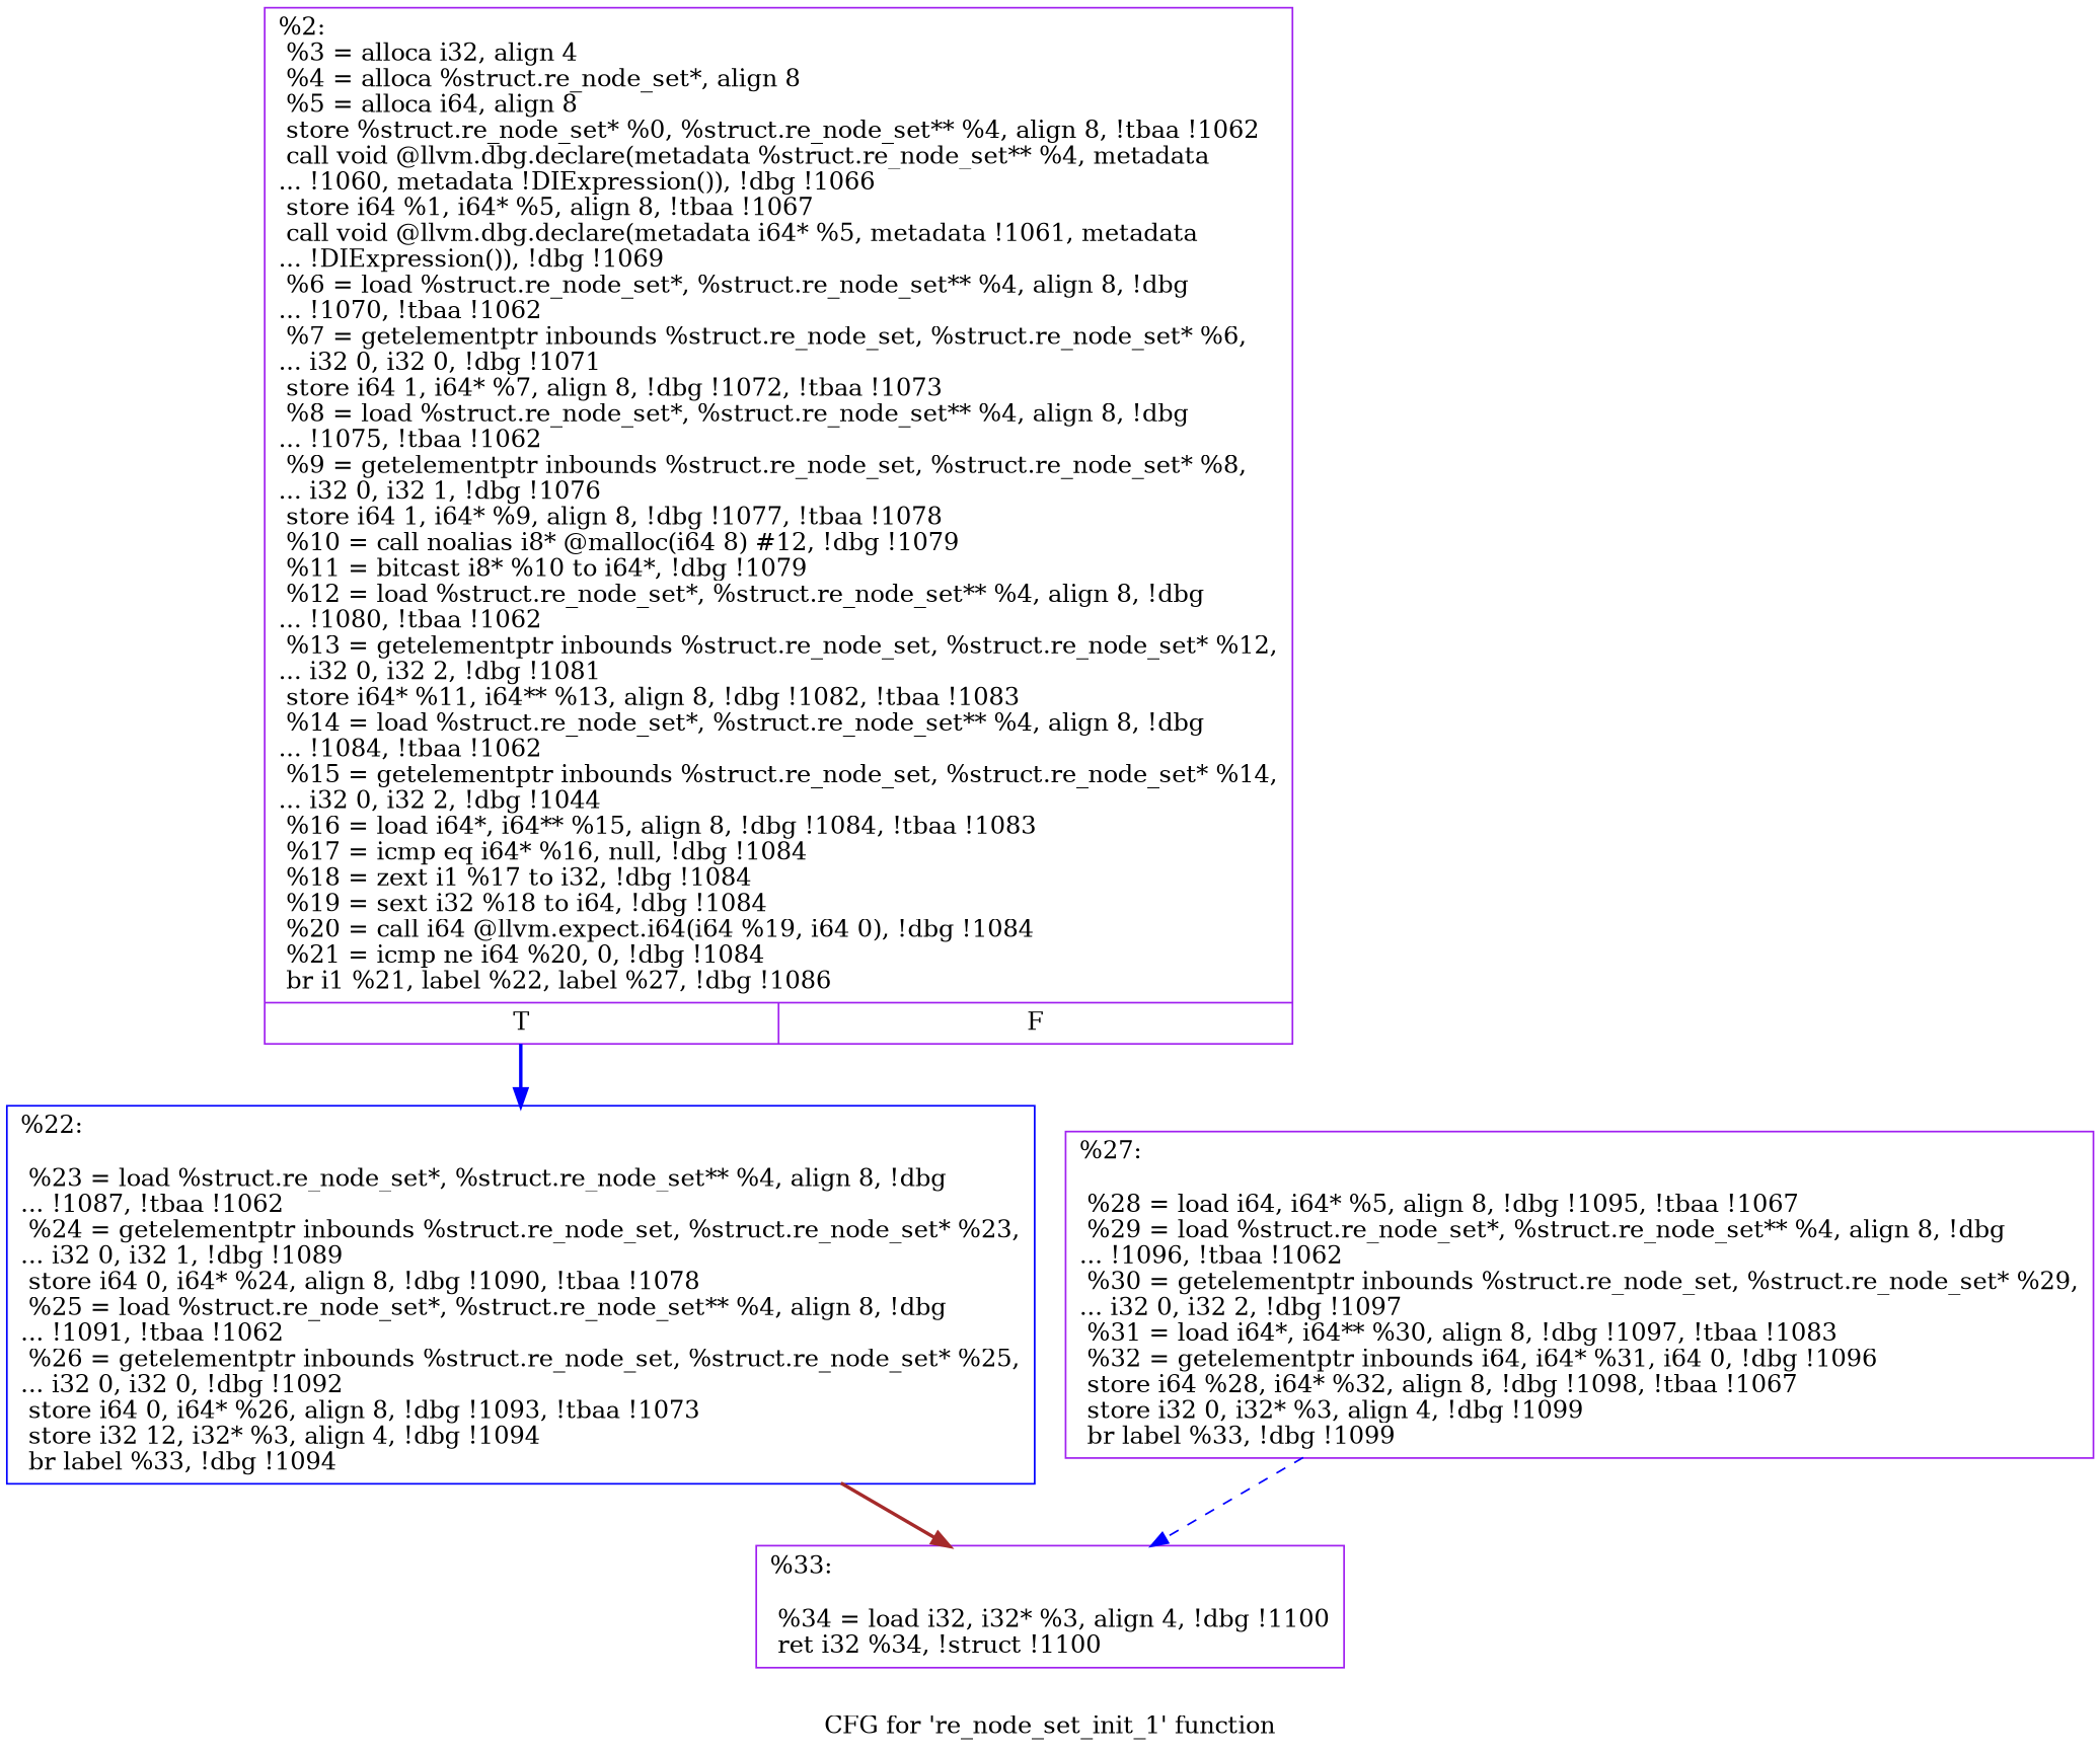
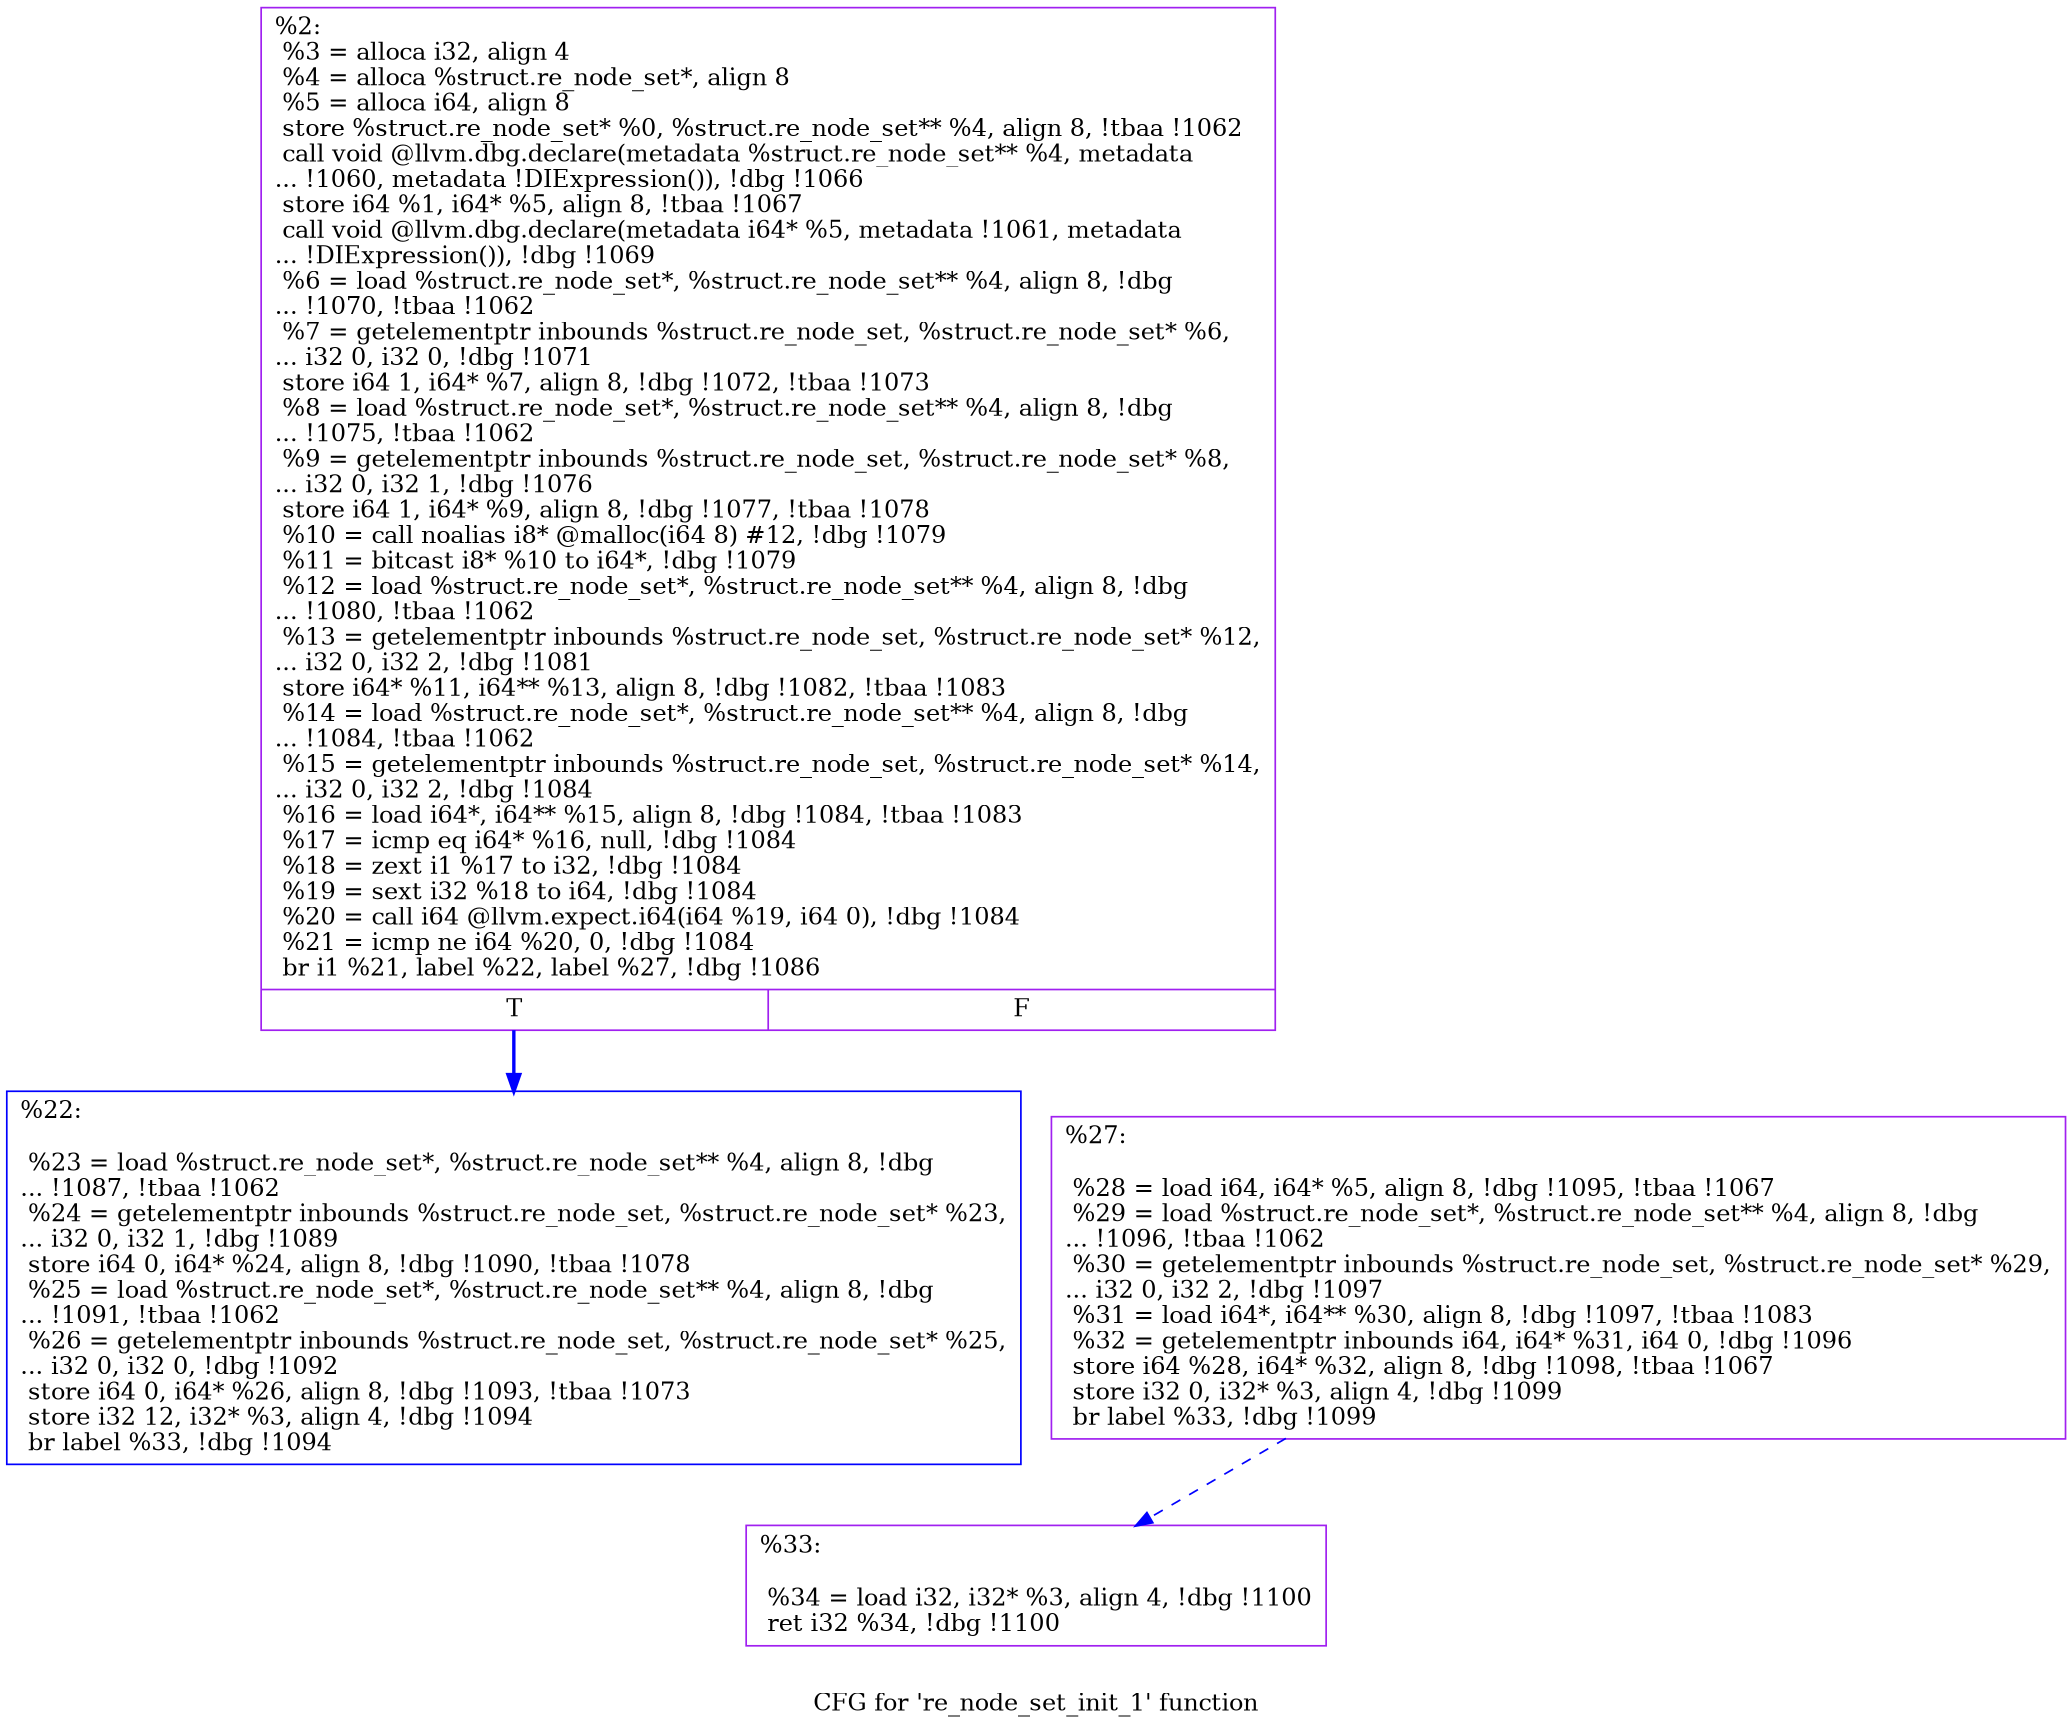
  digraph {
    label="CFG for 're_node_set_init_1' function"
    node [color=purple shape=record]
    edge [color=blue style=bold]
-   n1 [label="{%2:\l  %3 = alloca i32, align 4\l  %4 = alloca %struct.re_node_set*, align 8\l  %5 = alloca i64, align 8\l  store %struct.re_node_set* %0, %struct.re_node_set** %4, align 8, !tbaa !1062\l  call void @llvm.dbg.declare(metadata %struct.re_node_set** %4, metadata\l... !1060, metadata !DIExpression()), !dbg !1066\l  store i64 %1, i64* %5, align 8, !tbaa !1067\l  call void @llvm.dbg.declare(metadata i64* %5, metadata !1061, metadata\l... !DIExpression()), !dbg !1069\l  %6 = load %struct.re_node_set*, %struct.re_node_set** %4, align 8, !dbg\l... !1070, !tbaa !1062\l  %7 = getelementptr inbounds %struct.re_node_set, %struct.re_node_set* %6,\l... i32 0, i32 0, !dbg !1071\l  store i64 1, i64* %7, align 8, !dbg !1072, !tbaa !1073\l  %8 = load %struct.re_node_set*, %struct.re_node_set** %4, align 8, !dbg\l... !1075, !tbaa !1062\l  %9 = getelementptr inbounds %struct.re_node_set, %struct.re_node_set* %8,\l... i32 0, i32 1, !dbg !1076\l  store i64 1, i64* %9, align 8, !dbg !1077, !tbaa !1078\l  %10 = call noalias i8* @malloc(i64 8) #12, !dbg !1079\l  %11 = bitcast i8* %10 to i64*, !dbg !1079\l  %12 = load %struct.re_node_set*, %struct.re_node_set** %4, align 8, !dbg\l... !1080, !tbaa !1062\l  %13 = getelementptr inbounds %struct.re_node_set, %struct.re_node_set* %12,\l... i32 0, i32 2, !dbg !1081\l  store i64* %11, i64** %13, align 8, !dbg !1082, !tbaa !1083\l  %14 = load %struct.re_node_set*, %struct.re_node_set** %4, align 8, !dbg\l... !1084, !tbaa !1062\l  %15 = getelementptr inbounds %struct.re_node_set, %struct.re_node_set* %14,\l... i32 0, i32 2, !dbg !1044\l  %16 = load i64*, i64** %15, align 8, !dbg !1084, !tbaa !1083\l  %17 = icmp eq i64* %16, null, !dbg !1084\l  %18 = zext i1 %17 to i32, !dbg !1084\l  %19 = sext i32 %18 to i64, !dbg !1084\l  %20 = call i64 @llvm.expect.i64(i64 %19, i64 0), !dbg !1084\l  %21 = icmp ne i64 %20, 0, !dbg !1084\l  br i1 %21, label %22, label %27, !dbg !1086\l|{<s0>T|<s1>F}}"]
+   n1 [label="{%2:\l  %3 = alloca i32, align 4\l  %4 = alloca %struct.re_node_set*, align 8\l  %5 = alloca i64, align 8\l  store %struct.re_node_set* %0, %struct.re_node_set** %4, align 8, !tbaa !1062\l  call void @llvm.dbg.declare(metadata %struct.re_node_set** %4, metadata\l... !1060, metadata !DIExpression()), !dbg !1066\l  store i64 %1, i64* %5, align 8, !tbaa !1067\l  call void @llvm.dbg.declare(metadata i64* %5, metadata !1061, metadata\l... !DIExpression()), !dbg !1069\l  %6 = load %struct.re_node_set*, %struct.re_node_set** %4, align 8, !dbg\l... !1070, !tbaa !1062\l  %7 = getelementptr inbounds %struct.re_node_set, %struct.re_node_set* %6,\l... i32 0, i32 0, !dbg !1071\l  store i64 1, i64* %7, align 8, !dbg !1072, !tbaa !1073\l  %8 = load %struct.re_node_set*, %struct.re_node_set** %4, align 8, !dbg\l... !1075, !tbaa !1062\l  %9 = getelementptr inbounds %struct.re_node_set, %struct.re_node_set* %8,\l... i32 0, i32 1, !dbg !1076\l  store i64 1, i64* %9, align 8, !dbg !1077, !tbaa !1078\l  %10 = call noalias i8* @malloc(i64 8) #12, !dbg !1079\l  %11 = bitcast i8* %10 to i64*, !dbg !1079\l  %12 = load %struct.re_node_set*, %struct.re_node_set** %4, align 8, !dbg\l... !1080, !tbaa !1062\l  %13 = getelementptr inbounds %struct.re_node_set, %struct.re_node_set* %12,\l... i32 0, i32 2, !dbg !1081\l  store i64* %11, i64** %13, align 8, !dbg !1082, !tbaa !1083\l  %14 = load %struct.re_node_set*, %struct.re_node_set** %4, align 8, !dbg\l... !1084, !tbaa !1062\l  %15 = getelementptr inbounds %struct.re_node_set, %struct.re_node_set* %14,\l... i32 0, i32 2, !dbg !1084\l  %16 = load i64*, i64** %15, align 8, !dbg !1084, !tbaa !1083\l  %17 = icmp eq i64* %16, null, !dbg !1084\l  %18 = zext i1 %17 to i32, !dbg !1084\l  %19 = sext i32 %18 to i64, !dbg !1084\l  %20 = call i64 @llvm.expect.i64(i64 %19, i64 0), !dbg !1084\l  %21 = icmp ne i64 %20, 0, !dbg !1084\l  br i1 %21, label %22, label %27, !dbg !1086\l|{<s0>T|<s1>F}}"]
    n2 [color=blue label="{%22:\l\l  %23 = load %struct.re_node_set*, %struct.re_node_set** %4, align 8, !dbg\l... !1087, !tbaa !1062\l  %24 = getelementptr inbounds %struct.re_node_set, %struct.re_node_set* %23,\l... i32 0, i32 1, !dbg !1089\l  store i64 0, i64* %24, align 8, !dbg !1090, !tbaa !1078\l  %25 = load %struct.re_node_set*, %struct.re_node_set** %4, align 8, !dbg\l... !1091, !tbaa !1062\l  %26 = getelementptr inbounds %struct.re_node_set, %struct.re_node_set* %25,\l... i32 0, i32 0, !dbg !1092\l  store i64 0, i64* %26, align 8, !dbg !1093, !tbaa !1073\l  store i32 12, i32* %3, align 4, !dbg !1094\l  br label %33, !dbg !1094\l}"]
-   n3 [label="{%33:\l\l  %34 = load i32, i32* %3, align 4, !dbg !1100\l  ret i32 %34, !struct !1100\l}"]
+   n3 [label="{%33:\l\l  %34 = load i32, i32* %3, align 4, !dbg !1100\l  ret i32 %34, !dbg !1100\l}"]
    n4 [label="{%27:\l\l  %28 = load i64, i64* %5, align 8, !dbg !1095, !tbaa !1067\l  %29 = load %struct.re_node_set*, %struct.re_node_set** %4, align 8, !dbg\l... !1096, !tbaa !1062\l  %30 = getelementptr inbounds %struct.re_node_set, %struct.re_node_set* %29,\l... i32 0, i32 2, !dbg !1097\l  %31 = load i64*, i64** %30, align 8, !dbg !1097, !tbaa !1083\l  %32 = getelementptr inbounds i64, i64* %31, i64 0, !dbg !1096\l  store i64 %28, i64* %32, align 8, !dbg !1098, !tbaa !1067\l  store i32 0, i32* %3, align 4, !dbg !1099\l  br label %33, !dbg !1099\l}"]
    n1 -> n2 [tailport=s0]
-   n2 -> n3 [color=brown]
    n4 -> n3 [style=dashed]
  }
